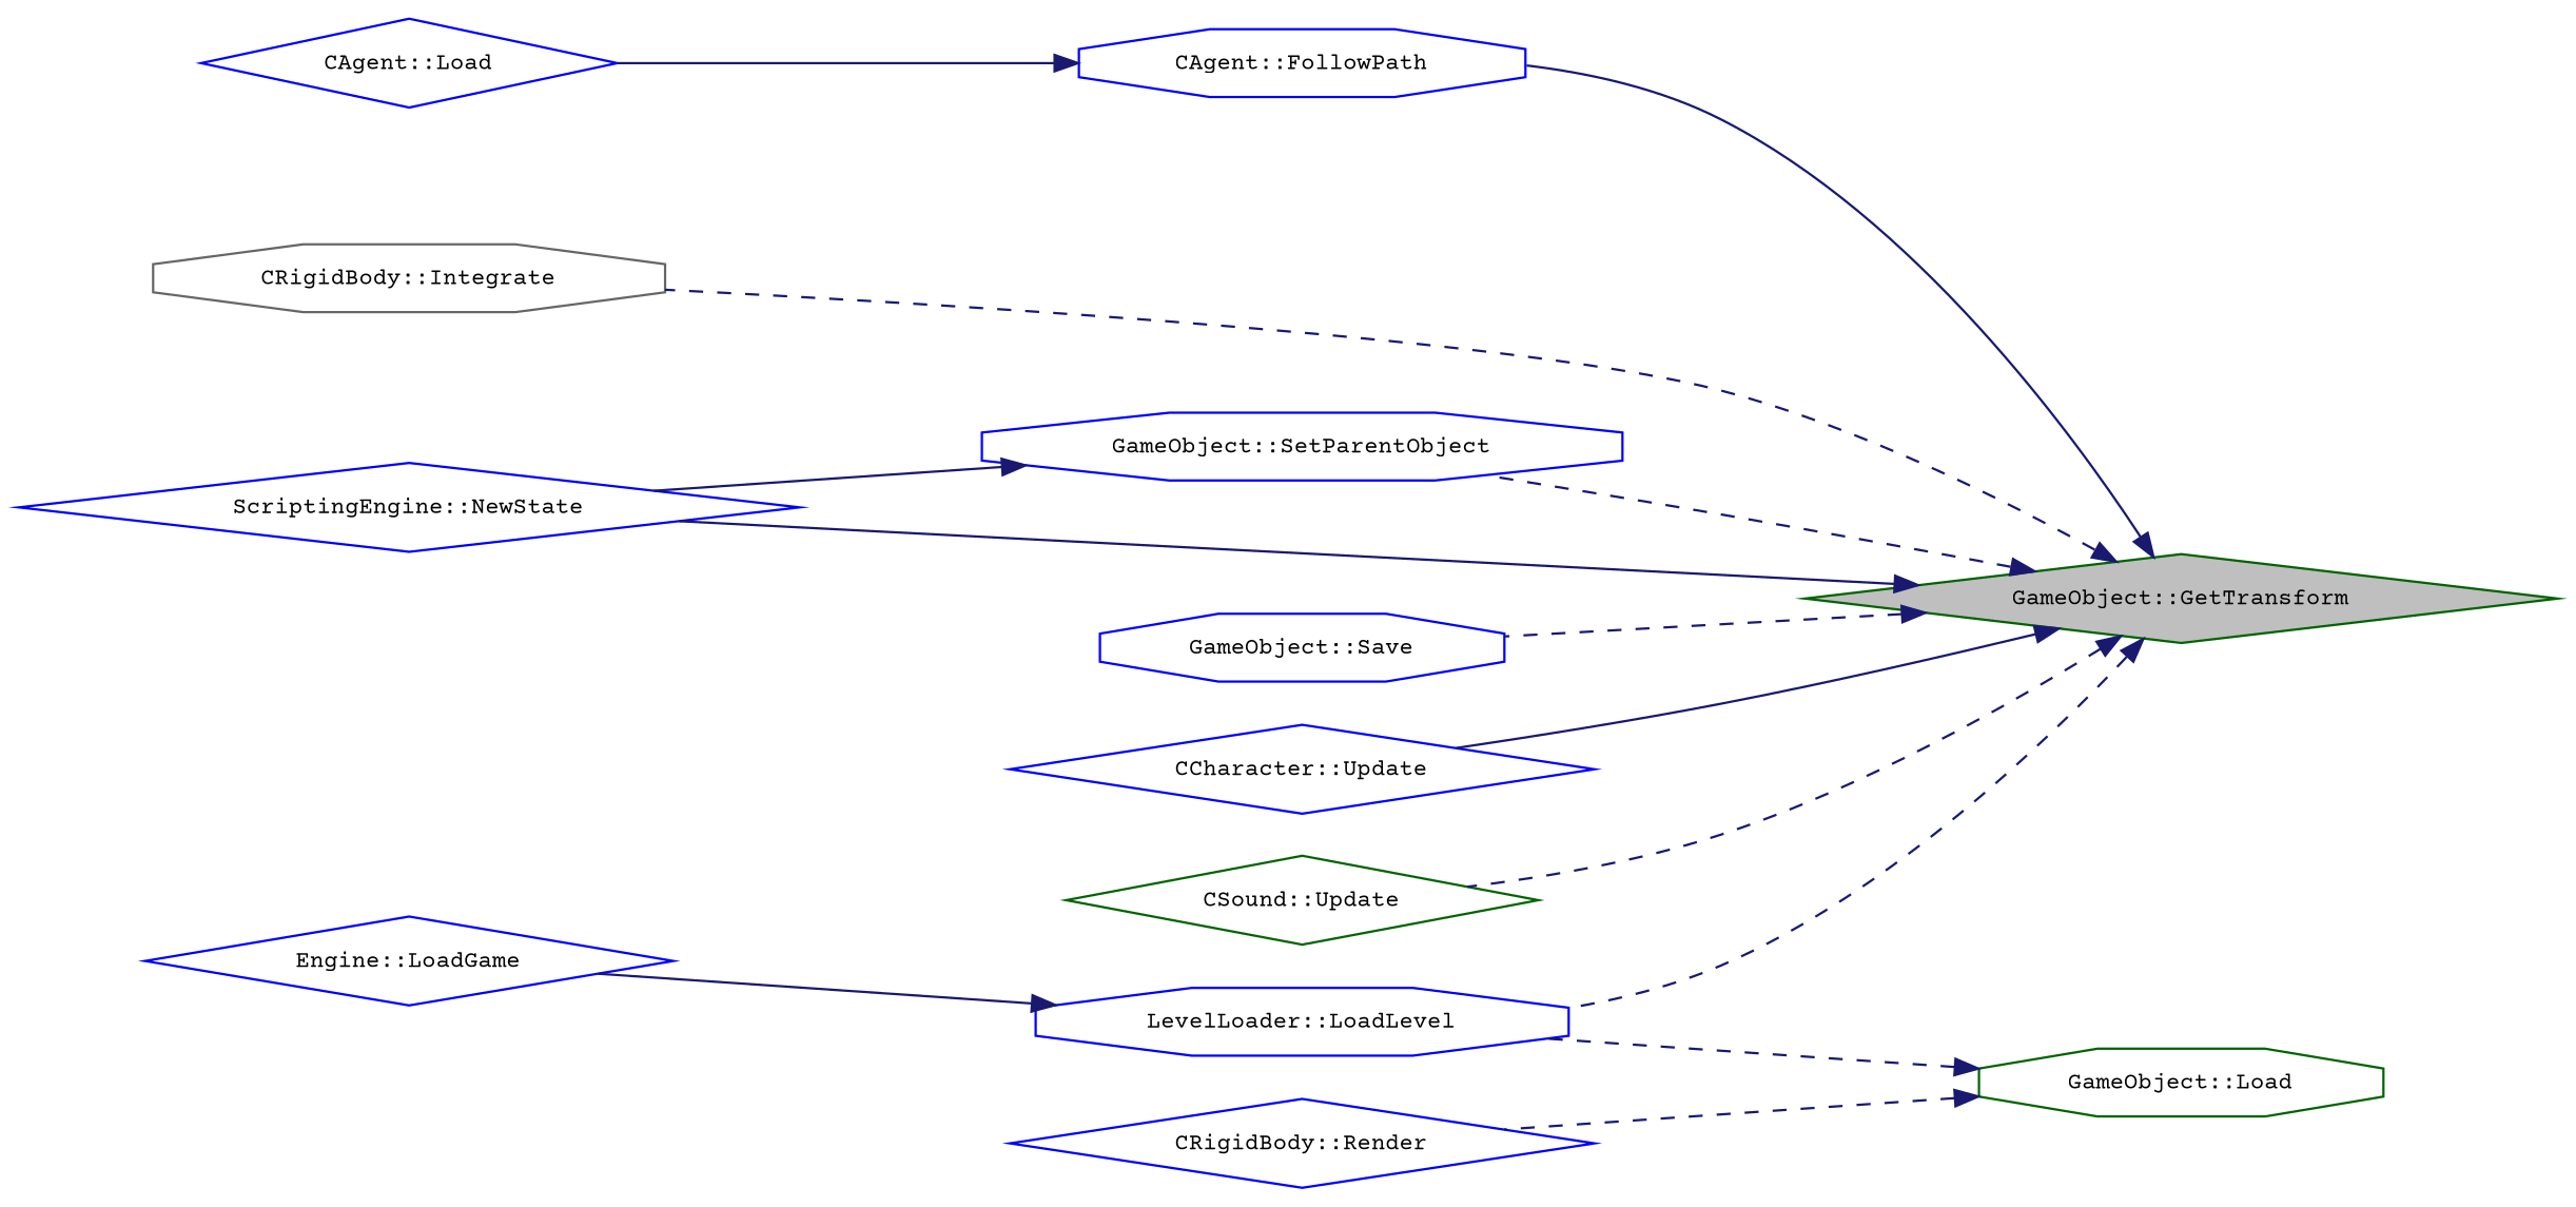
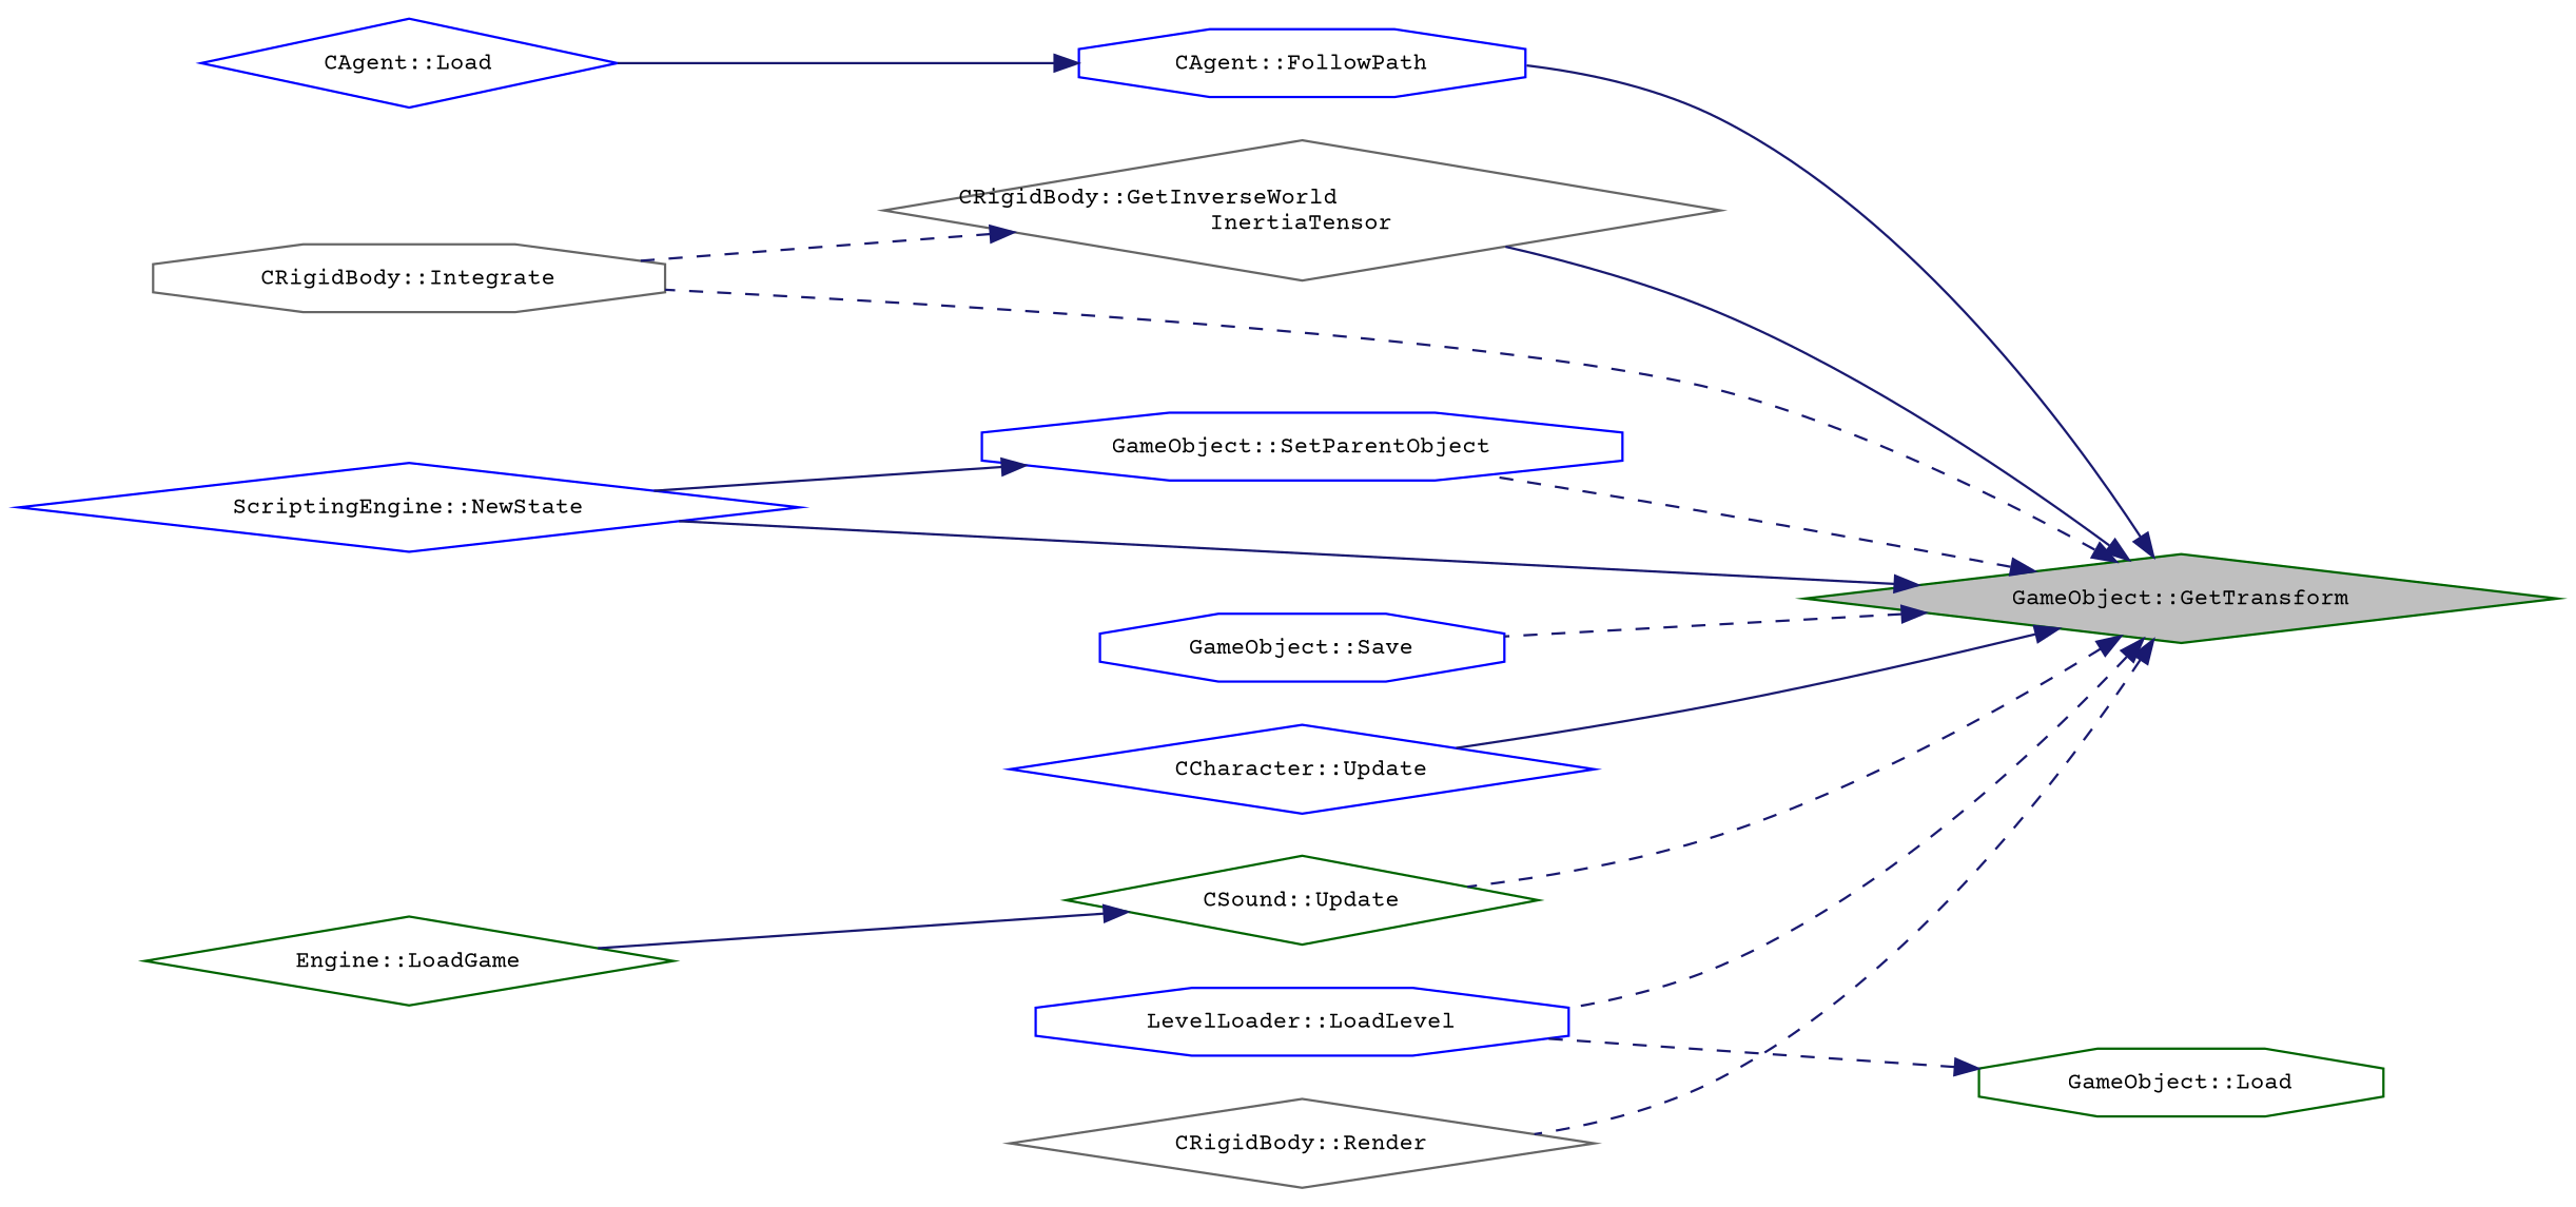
  digraph {
    fontname="Courier Prime"
    rankdir=RL
    node [color=blue fillcolor=white fontname="Courier Prime" fontsize=10 shape=diamond style=filled]
    edge [color=midnightblue dir=back fontname="Courier Prime" fontsize=10 labelfontname=Helvetica labelfontsize=10 style=dashed]
    n1 [color=darkgreen fillcolor=grey75 fontcolor=black height=0.2 label="GameObject::GetTransform" width=0.4]
    n2 [height=0.2 label="CAgent::FollowPath" shape=octagon width=0.4]
    n3 [height=0.2 label="CCharacter::Update" width=0.4]
+   n4 [color=gray40 height=0.2 label="CRigidBody::GetInverseWorld\lInertiaTensor" width=0.4]
    n5 [color=gray40 height=0.2 label="CRigidBody::Integrate" shape=octagon width=0.4]
-   n6 [height=0.2 label="CRigidBody::Render" width=0.4]
+   n6 [color=gray40 height=0.2 label="CRigidBody::Render" width=0.4]
    n7 [color=darkgreen height=0.2 label="CSound::Update" width=0.4]
    n8 [height=0.2 label="GameObject::SetParentObject" shape=octagon width=0.4]
    n9 [height=0.2 label="ScriptingEngine::NewState" width=0.4]
    n10 [height=0.2 label="GameObject::Save" shape=octagon width=0.4]
    n11 [height=0.2 label="LevelLoader::LoadLevel" shape=octagon width=0.4]
    n12 [height=0.2 label="CAgent::Load" width=0.4]
    n13 [color=darkgreen height=0.2 label="GameObject::Load" shape=octagon width=0.4]
-   n14 [height=0.2 label="Engine::LoadGame" width=0.4]
+   n14 [color=darkgreen height=0.2 label="Engine::LoadGame" width=0.4]
    n1 -> n2 [style=solid]
    n1 -> n3 [style=solid]
+   n1 -> n4 [style=solid]
    n1 -> n5
-   n13 -> n6
+   n1 -> n6
    n1 -> n7
    n1 -> n8
    n1 -> n9 [style=solid]
    n1 -> n10
    n1 -> n11
    n2 -> n12 [style=solid]
+   n4 -> n5
    n8 -> n9 [style=solid]
-   n11 -> n14 [style=solid]
+   n7 -> n14 [style=solid]
    n13 -> n11
  }
